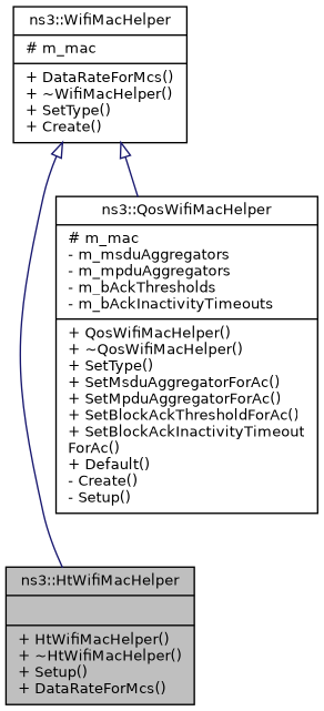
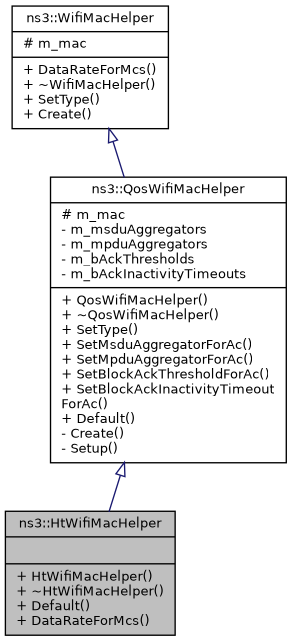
  digraph {
    node [color=black fillcolor=white fontname=Helvetica fontsize=10 shape=record style=filled]
    edge [arrowtail=onormal color=midnightblue dir=back fontname=Helvetica fontsize=10 labelfontname=Helvetica labelfontsize=10 style=solid]
-   n1 [fillcolor=grey75 fontcolor=black height=0.2 label="{ns3::HtWifiMacHelper\n||+ HtWifiMacHelper()\l+ ~HtWifiMacHelper()\l+ Setup()\l+ DataRateForMcs()\l}" width=0.4]
+   n1 [fillcolor=grey75 fontcolor=black height=0.2 label="{ns3::HtWifiMacHelper\n||+ HtWifiMacHelper()\l+ ~HtWifiMacHelper()\l+ Default()\l+ DataRateForMcs()\l}" width=0.4]
    n2 [height=0.2 label="{ns3::QosWifiMacHelper\n|# m_mac\l- m_msduAggregators\l- m_mpduAggregators\l- m_bAckThresholds\l- m_bAckInactivityTimeouts\l|+ QosWifiMacHelper()\l+ ~QosWifiMacHelper()\l+ SetType()\l+ SetMsduAggregatorForAc()\l+ SetMpduAggregatorForAc()\l+ SetBlockAckThresholdForAc()\l+ SetBlockAckInactivityTimeout\lForAc()\l+ Default()\l- Create()\l- Setup()\l}" width=0.4]
    n3 [height=0.2 label="{ns3::WifiMacHelper\n|# m_mac\l|+ DataRateForMcs()\l+ ~WifiMacHelper()\l+ SetType()\l+ Create()\l}" width=0.4]
-   n3 -> n1
+   n2 -> n1
    n3 -> n2
  }
